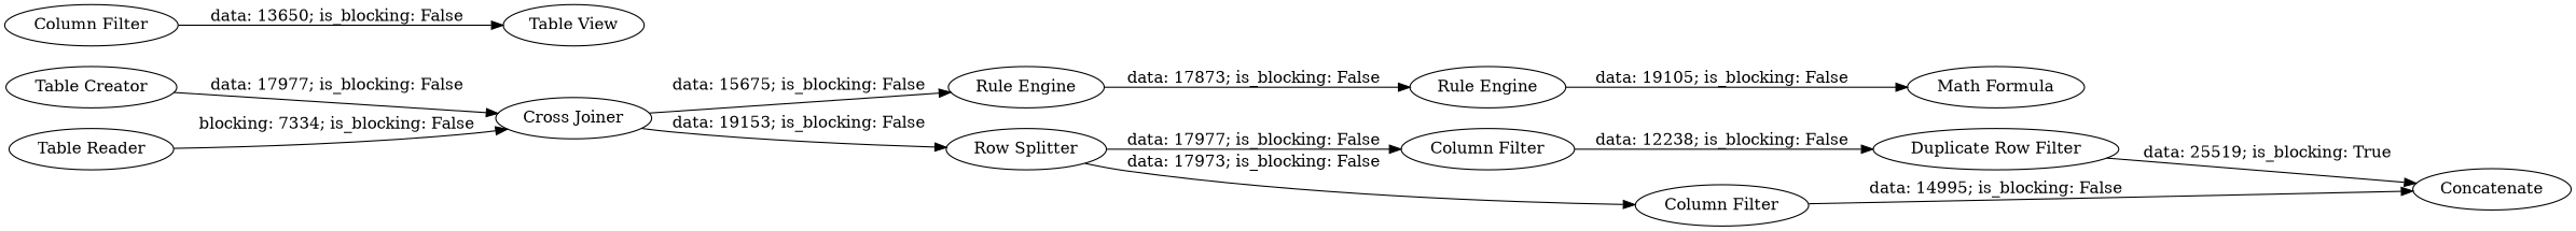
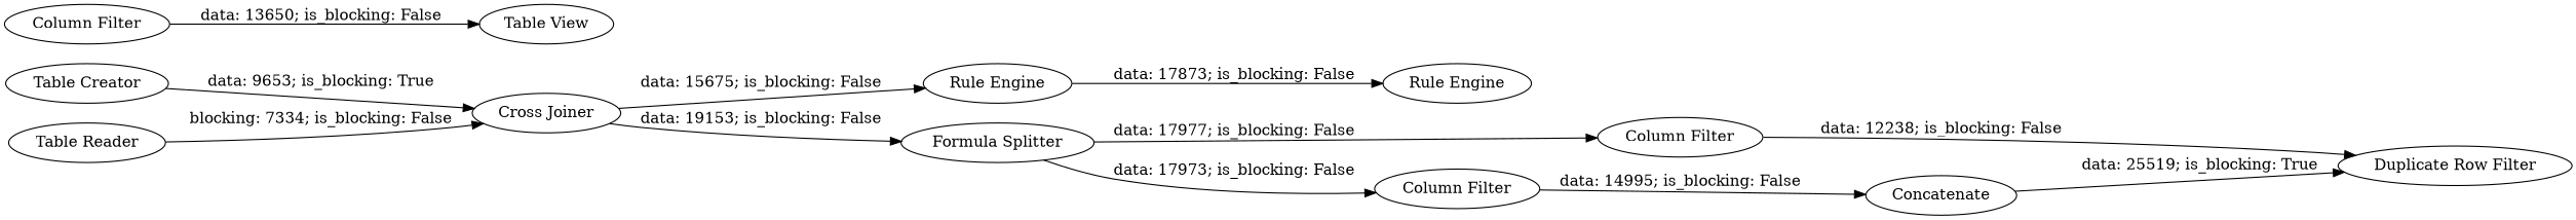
  digraph {
    rankdir=LR
    n1 [label="Table Creator"]
    n2 [label="Cross Joiner"]
    n3 [label="Rule Engine"]
-   n4 [label="Row Splitter"]
+   n4 [label="Formula Splitter"]
    n5 [label="Rule Engine"]
    n6 [label="Column Filter"]
    n7 [label="Table View"]
-   n8 [label="Math Formula"]
    n9 [label="Duplicate Row Filter"]
    n10 [label=Concatenate]
    n11 [label="Column Filter"]
    n12 [label="Column Filter"]
    n13 [label="Table Reader"]
-   n1 -> n2 [label="data: 17977; is_blocking: False"]
+   n1 -> n2 [label="data: 9653; is_blocking: True"]
    n2 -> n3 [label="data: 15675; is_blocking: False"]
    n2 -> n4 [label="data: 19153; is_blocking: False"]
    n3 -> n5 [label="data: 17873; is_blocking: False"]
    n4 -> n11 [label="data: 17977; is_blocking: False"]
    n4 -> n12 [label="data: 17973; is_blocking: False"]
-   n5 -> n8 [label="data: 19105; is_blocking: False"]
    n6 -> n7 [label="data: 13650; is_blocking: False"]
-   n9 -> n10 [label="data: 25519; is_blocking: True"]
+   n10 -> n9 [label="data: 25519; is_blocking: True"]
    n11 -> n9 [label="data: 12238; is_blocking: False"]
    n12 -> n10 [label="data: 14995; is_blocking: False"]
    n13 -> n2 [label="blocking: 7334; is_blocking: False"]
  }
